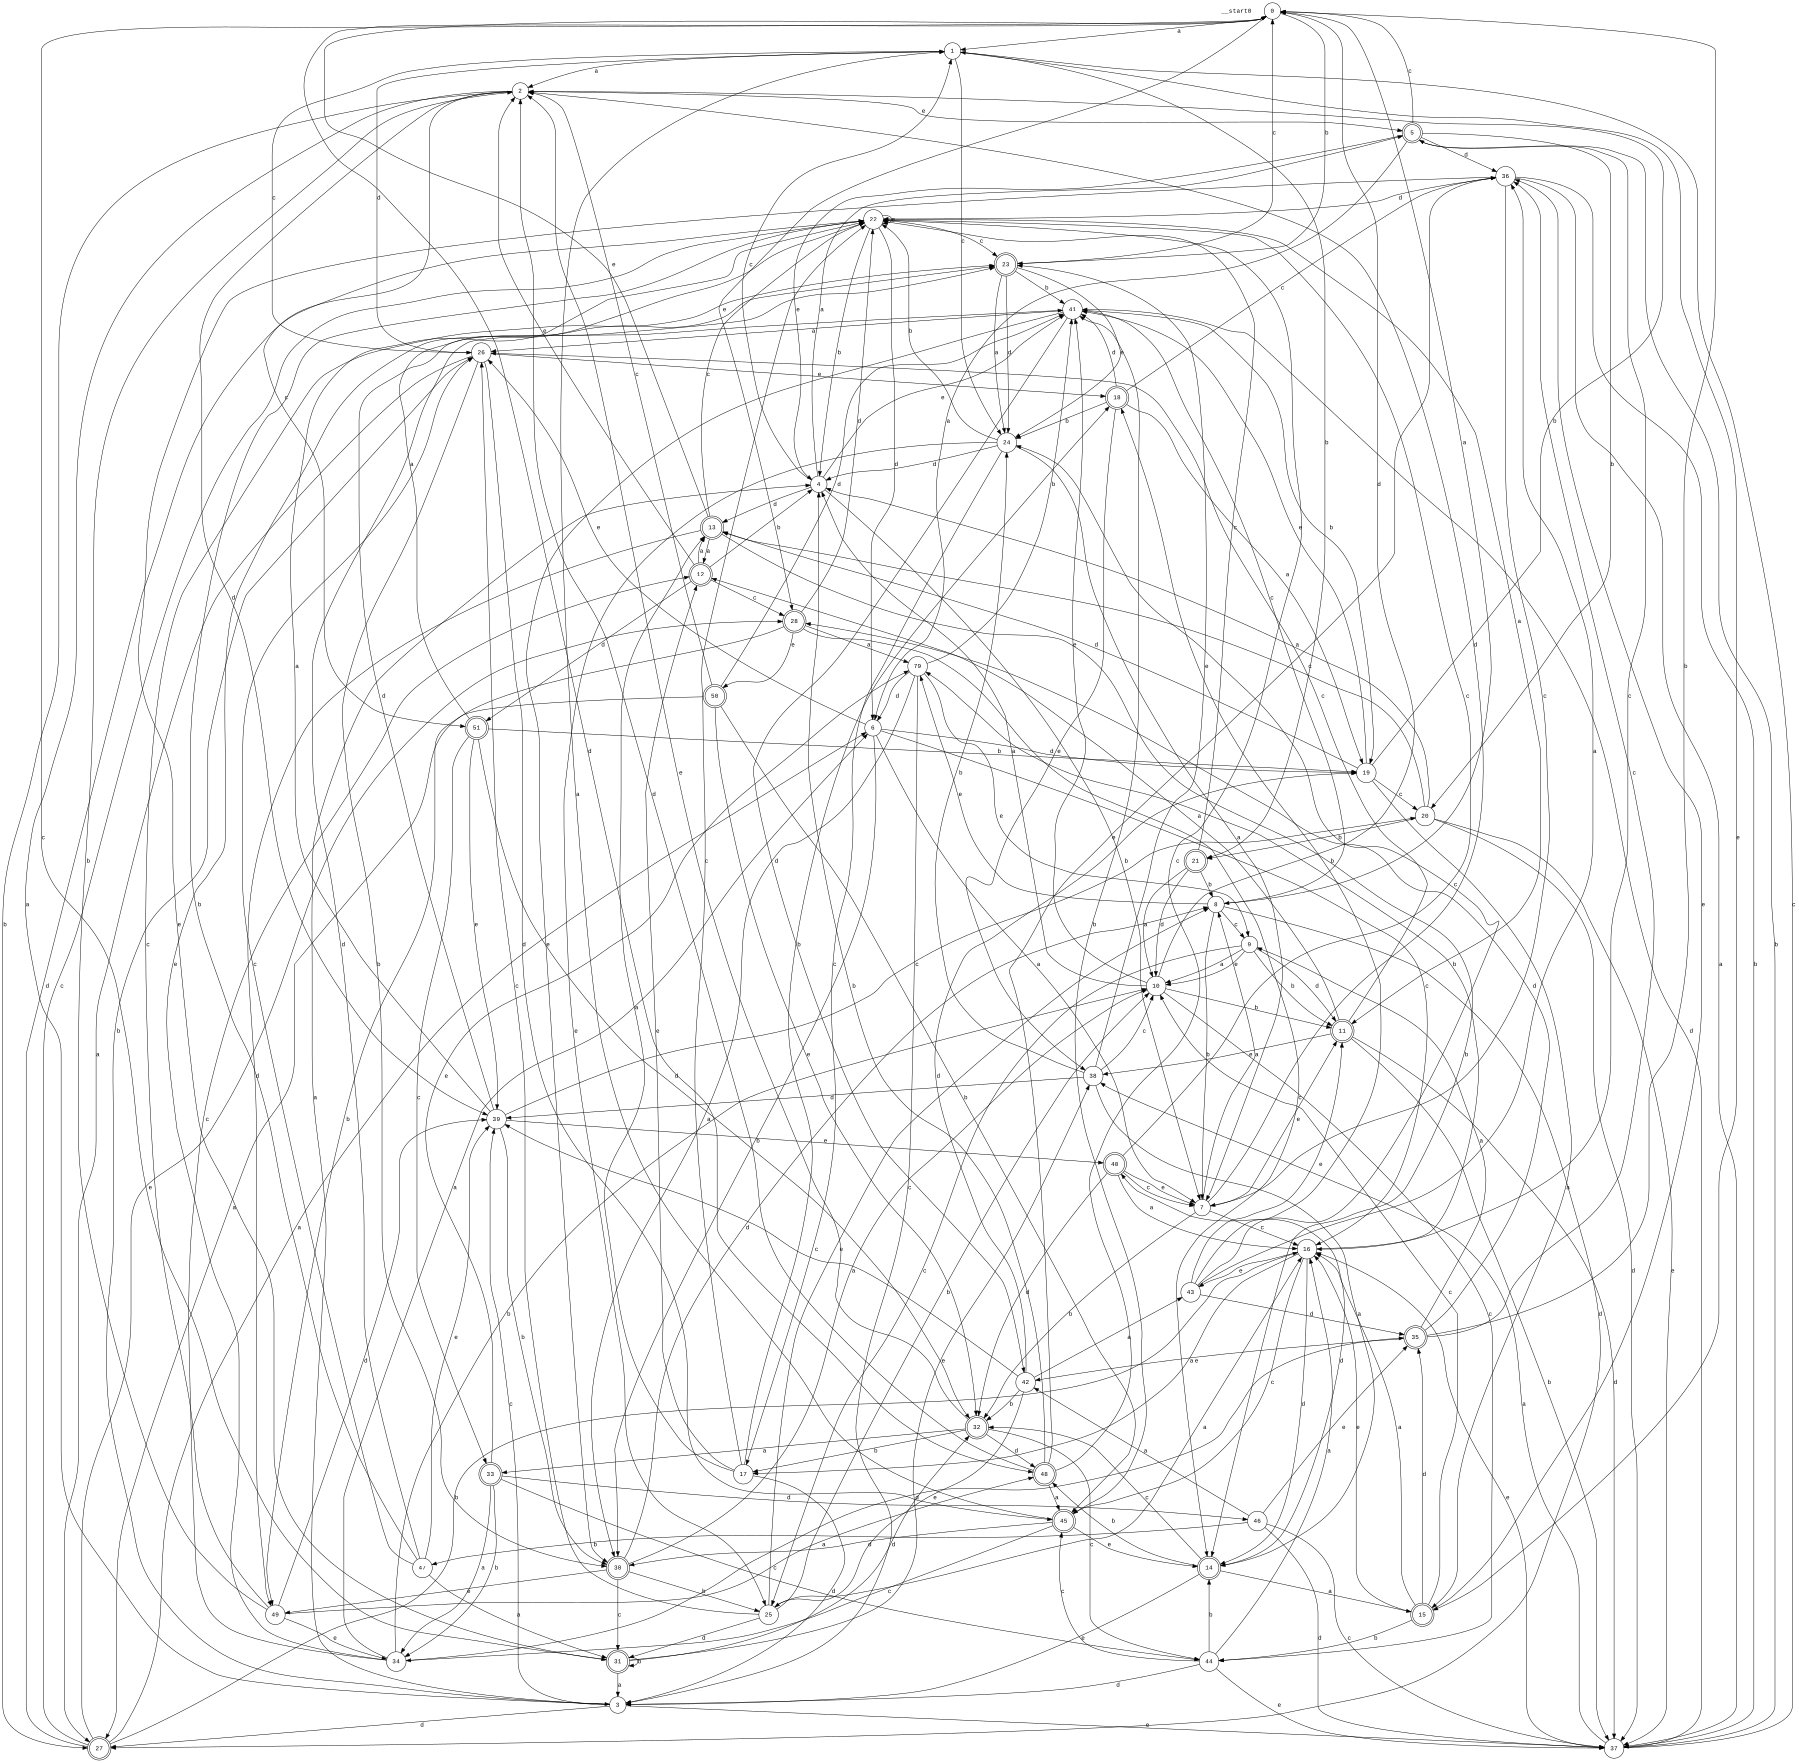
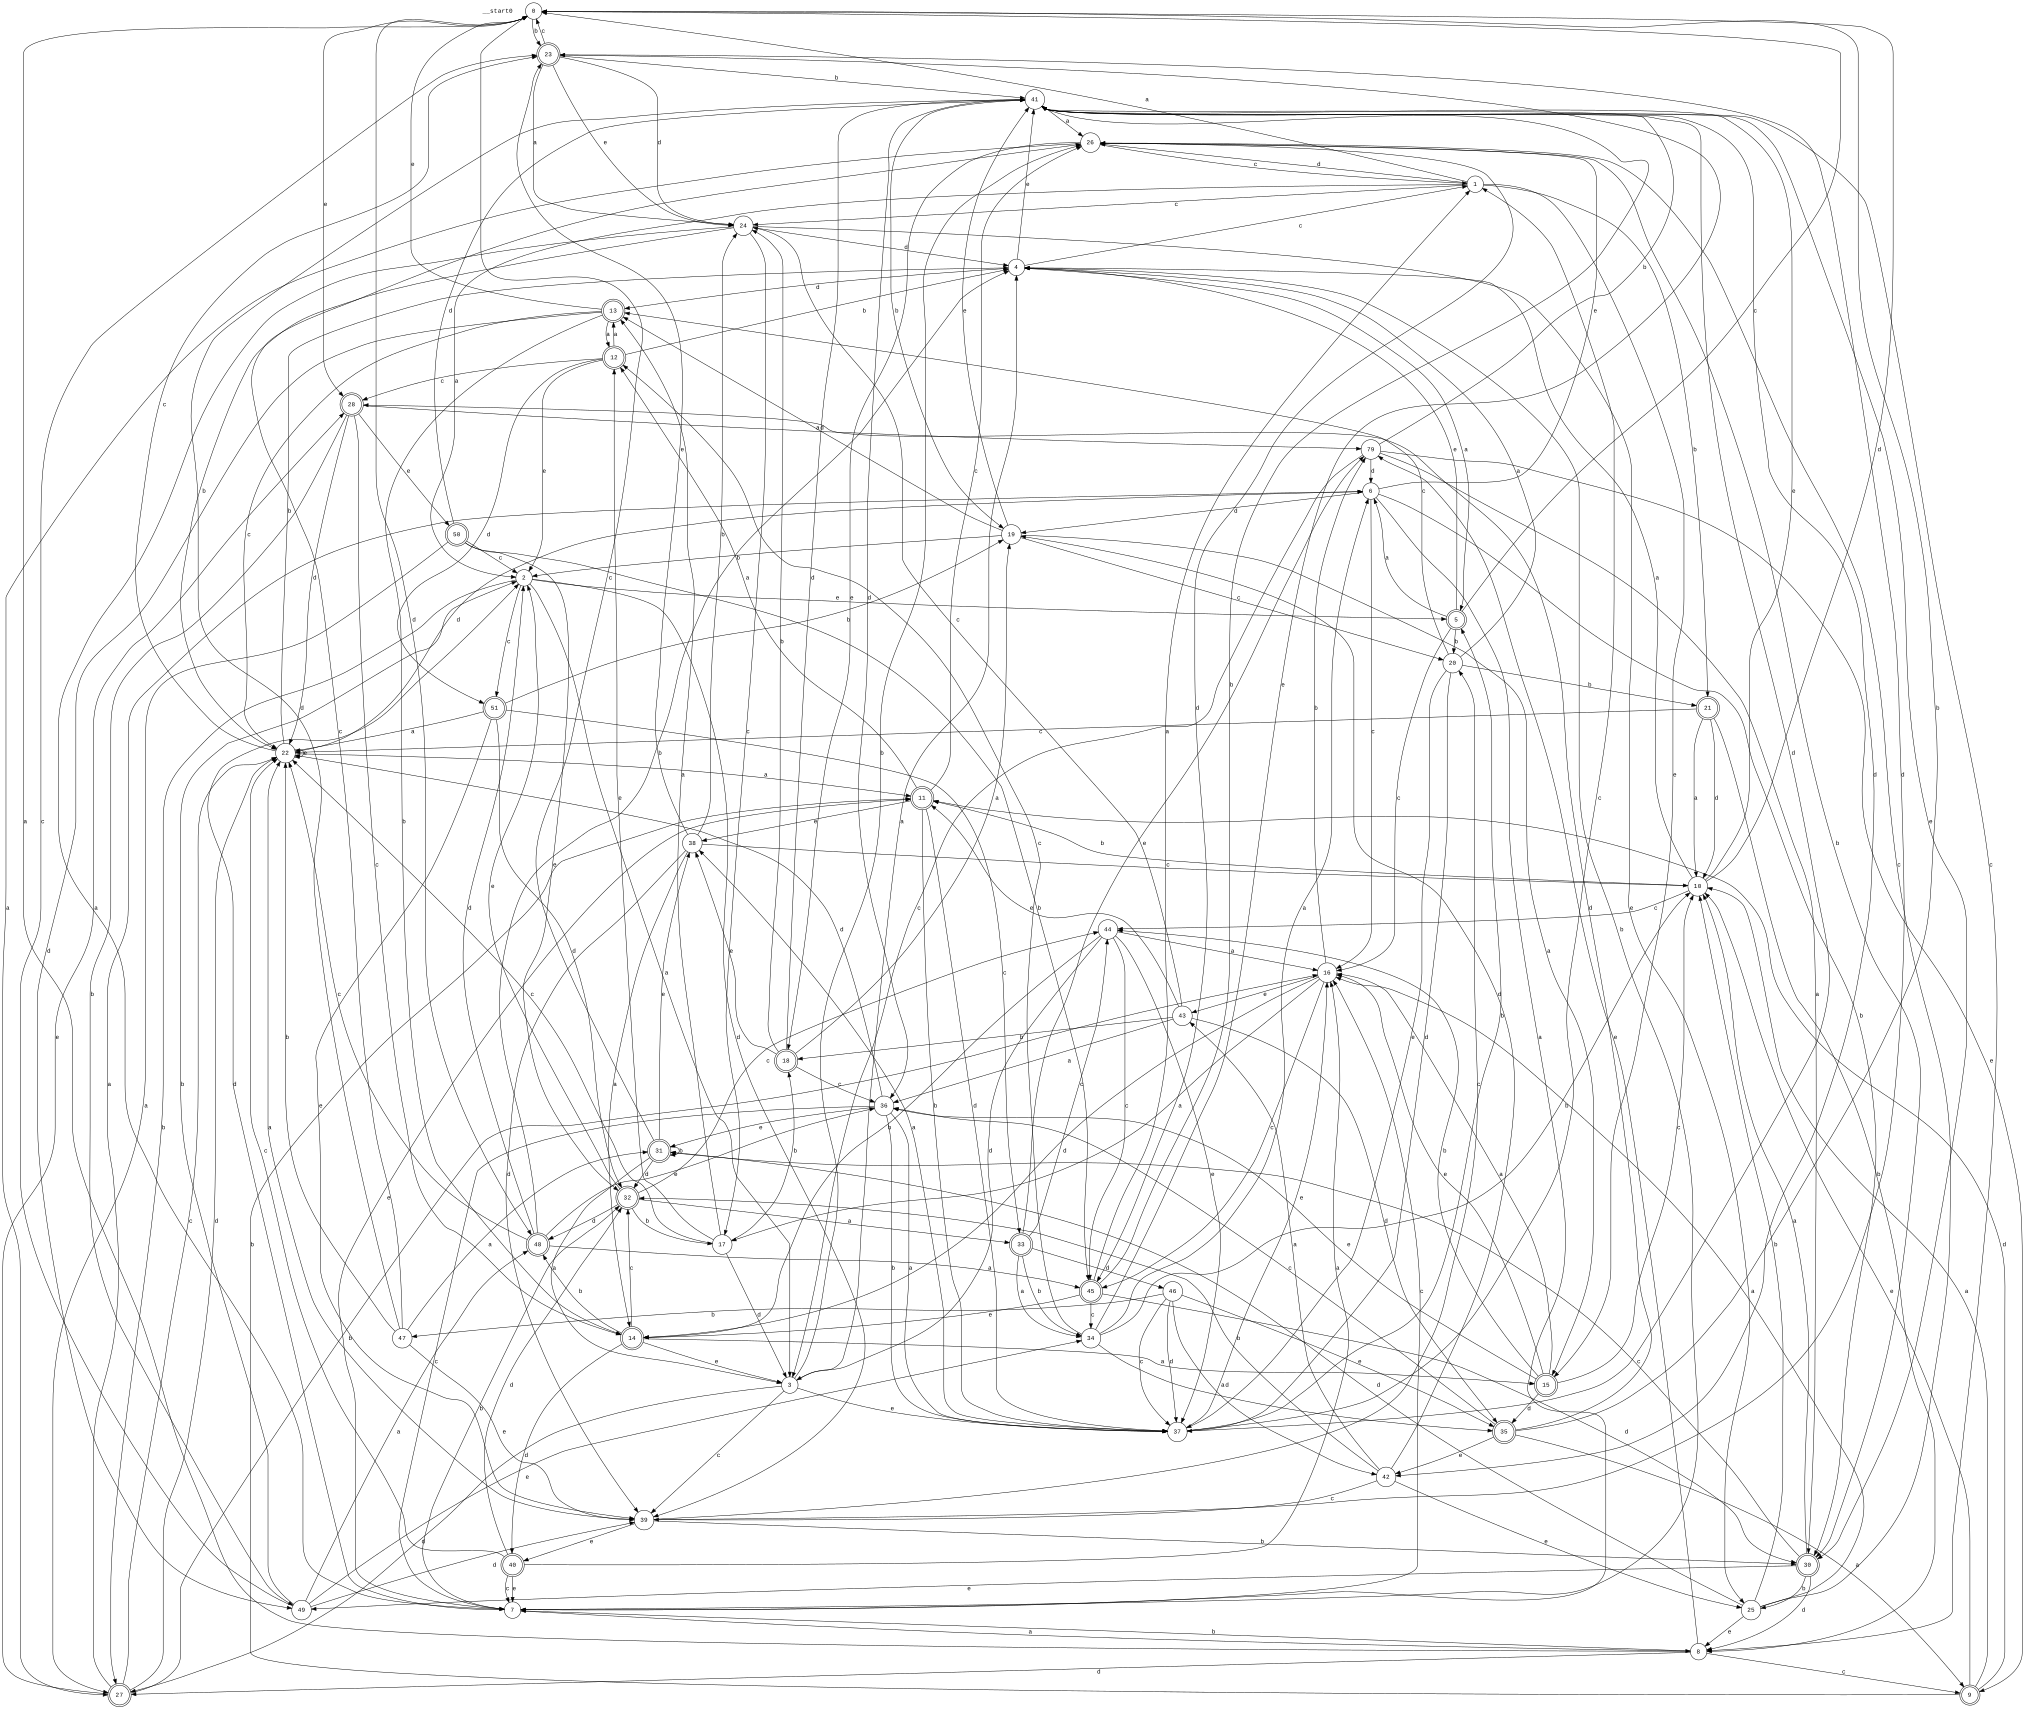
  digraph {
    fontname="Liberation Mono"
    rankdir=TB
    node [fontname="Liberation Mono" shape=circle color=black fillcolor=white style=filled]
    edge [fontname="Liberation Mono"]
    __start0 [shape=none color="" fillcolor="" style=""]
    n2 [label=0]
    n3 [label=1]
    n4 [label=23 shape=doublecircle style="rounded,filled"]
    n5 [label=28 shape=doublecircle style="rounded,filled"]
    n6 [label=48 shape=doublecircle style="rounded,filled"]
    n7 [label=2]
    n8 [label=15 shape=doublecircle style="rounded,filled"]
    n9 [label=21 shape=doublecircle style="rounded,filled"]
    n10 [label=24 style="rounded,filled"]
    n11 [label=26]
    n12 [label=5 shape=doublecircle style="rounded,filled"]
    n13 [label=4]
    n14 [label=6]
    n15 [label=16]
    n16 [label=20]
    n17 [label=36]
    n18 [label=41]
    n19 [label=79]
    n20 [label=14 shape=doublecircle style="rounded,filled"]
    n21 [label=22]
    n22 [label=49]
    n23 [label=50 shape=doublecircle style="rounded,filled"]
    n24 [label=45 shape=doublecircle style="rounded,filled"]
    n25 [label=3]
    n26 [label=27 shape=doublecircle style="rounded,filled"]
    n27 [label=39]
    n28 [label=51 shape=doublecircle style="rounded,filled"]
    n29 [label=10]
    n30 [label=44]
    n31 [label=35 shape=doublecircle style="rounded,filled"]
    n32 [label=8]
    n33 [label=7]
    n34 [label=25]
    n35 [label=17]
    n36 [label=30 shape=doublecircle style="rounded,filled"]
    n37 [label=18 shape=doublecircle style="rounded,filled"]
    n38 [label=37]
    n39 [label=40 shape=doublecircle style="rounded,filled"]
    n40 [label=19]
    n41 [label=32 shape=doublecircle style="rounded,filled"]
    n42 [label=33 shape=doublecircle style="rounded,filled"]
    n43 [label=13 shape=doublecircle style="rounded,filled"]
    n44 [label=38]
    n45 [label=11 shape=doublecircle style="rounded,filled"]
    n46 [label=12 shape=doublecircle style="rounded,filled"]
    n47 [label=42]
    n48 [label=43]
    n49 [label=31 shape=doublecircle style="rounded,filled"]
-   n50 [label=9]
+   n50 [label=9 shape=doublecircle]
    n51 [label=34]
    n52 [label=46]
    n53 [label=47]
-   n2 -> n3 [label=a]
+   n3 -> n2 [label=a]
    n2 -> n4 [label=b]
    n2 -> n5 [label=e]
    n2 -> n6 [label=d]
    n3 -> n7 [label=a]
    n3 -> n8 [label=e]
    n3 -> n9 [label=b]
    n3 -> n10 [label=c]
    n3 -> n11 [label=d]
    n4 -> n2 [label=c]
    n4 -> n10 [label=a]
    n4 -> n10 [label=d]
    n4 -> n10 [label=e]
    n4 -> n18 [label=b]
    n5 -> n19 [label=a]
    n5 -> n20 [label=c]
    n5 -> n21 [label=d]
    n5 -> n22 [label=b]
    n5 -> n23 [label=e]
    n6 -> n7 [label=d]
    n6 -> n13 [label=b]
    n6 -> n17 [label=e]
    n6 -> n21 [label=c]
    n6 -> n24 [label=a]
    n7 -> n12 [label=e]
    n7 -> n25 [label=a]
    n7 -> n26 [label=b]
    n7 -> n27 [label=d]
    n7 -> n28 [label=c]
    n8 -> n15 [label=a]
    n8 -> n15 [label=e]
    n8 -> n17 [label=e]
    n8 -> n29 [label=c]
    n8 -> n30 [label=b]
    n8 -> n31 [label=d]
    n9 -> n21 [label=c]
    n9 -> n29 [label=a]
    n9 -> n29 [label=d]
    n9 -> n32 [label=b]
    n10 -> n13 [label=d]
    n10 -> n21 [label=b]
    n10 -> n33 [label=a]
    n10 -> n34 [label=e]
    n10 -> n35 [label=c]
    n11 -> n3 [label=c]
    n11 -> n24 [label=d]
    n11 -> n26 [label=a]
    n11 -> n36 [label=b]
    n11 -> n37 [label=e]
    n12 -> n2 [label=c]
    n12 -> n13 [label=e]
    n12 -> n14 [label=a]
    n12 -> n15 [label=c]
    n12 -> n16 [label=b]
-   n12 -> n17 [label=d]
+   n18 -> n17 [label=d]
    n13 -> n3 [label=c]
    n13 -> n12 [label=a]
    n13 -> n18 [label=e]
    n13 -> n33 [label=b]
    n13 -> n43 [label=d]
    n14 -> n11 [label=e]
    n14 -> n15 [label=c]
    n14 -> n33 [label=a]
    n14 -> n36 [label=b]
    n14 -> n40 [label=d]
    n15 -> n19 [label=b]
    n15 -> n20 [label=d]
    n15 -> n24 [label=c]
    n15 -> n35 [label=a]
    n15 -> n48 [label=e]
    n16 -> n9 [label=b]
    n16 -> n13 [label=a]
    n16 -> n38 [label=d]
    n16 -> n38 [label=e]
    n16 -> n43 [label=c]
    n17 -> n21 [label=d]
    n17 -> n33 [label=c]
    n17 -> n38 [label=a]
    n17 -> n38 [label=b]
    n17 -> n49 [label=e]
    n18 -> n11 [label=a]
    n18 -> n32 [label=c]
    n18 -> n36 [label=e]
    n18 -> n40 [label=b]
    n18 -> n47 [label=d]
    n19 -> n14 [label=d]
    n19 -> n18 [label=b]
    n19 -> n25 [label=c]
    n19 -> n36 [label=a]
    n19 -> n50 [label=e]
    n20 -> n6 [label=b]
    n20 -> n8 [label=a]
    n20 -> n25 [label=e]
    n20 -> n39 [label=d]
    n20 -> n41 [label=c]
    n21 -> n4 [label=c]
    n21 -> n13 [label=b]
    n21 -> n14 [label=d]
    n21 -> n21 [label=e]
    n21 -> n45 [label=a]
    n22 -> n4 [label=c]
    n22 -> n6 [label=a]
    n22 -> n7 [label=b]
    n22 -> n27 [label=d]
    n22 -> n51 [label=e]
    n23 -> n7 [label=c]
    n23 -> n18 [label=d]
    n23 -> n24 [label=b]
    n23 -> n26 [label=a]
    n23 -> n41 [label=e]
    n24 -> n3 [label=a]
    n24 -> n18 [label=b]
    n24 -> n20 [label=e]
    n24 -> n36 [label=d]
    n24 -> n51 [label=c]
    n25 -> n11 [label=b]
    n25 -> n13 [label=a]
    n25 -> n26 [label=d]
    n25 -> n27 [label=c]
    n25 -> n38 [label=e]
    n26 -> n5 [label=e]
    n26 -> n14 [label=a]
    n26 -> n15 [label=b]
    n26 -> n21 [label=c]
    n26 -> n21 [label=d]
    n27 -> n4 [label=d]
    n27 -> n16 [label=c]
    n27 -> n21 [label=a]
    n27 -> n36 [label=b]
    n27 -> n39 [label=e]
    n28 -> n21 [label=a]
    n28 -> n27 [label=e]
    n28 -> n40 [label=b]
    n28 -> n41 [label=d]
    n28 -> n42 [label=c]
    n29 -> n2 [label=d]
    n29 -> n13 [label=a]
    n29 -> n18 [label=e]
    n29 -> n30 [label=c]
    n29 -> n45 [label=b]
    n30 -> n15 [label=a]
    n30 -> n20 [label=b]
    n30 -> n24 [label=c]
    n30 -> n25 [label=d]
    n30 -> n38 [label=e]
    n31 -> n2 [label=b]
    n31 -> n5 [label=d]
    n31 -> n17 [label=c]
    n31 -> n47 [label=e]
    n31 -> n50 [label=a]
    n32 -> n2 [label=a]
    n32 -> n19 [label=e]
    n32 -> n26 [label=d]
    n32 -> n33 [label=b]
    n32 -> n50 [label=c]
    n33 -> n7 [label=d]
    n33 -> n15 [label=c]
    n33 -> n32 [label=a]
    n33 -> n41 [label=b]
    n33 -> n45 [label=e]
    n34 -> n11 [label=c]
    n34 -> n15 [label=a]
    n34 -> n29 [label=b]
    n34 -> n32 [label=e]
    n34 -> n49 [label=d]
    n35 -> n21 [label=c]
    n35 -> n25 [label=d]
    n35 -> n37 [label=b]
    n35 -> n43 [label=a]
    n35 -> n46 [label=e]
    n36 -> n22 [label=e]
    n36 -> n29 [label=a]
    n36 -> n32 [label=d]
    n36 -> n34 [label=b]
    n36 -> n49 [label=c]
    n37 -> n10 [label=b]
    n37 -> n17 [label=c]
    n37 -> n18 [label=d]
    n37 -> n40 [label=a]
    n37 -> n44 [label=e]
    n38 -> n3 [label=c]
    n38 -> n12 [label=b]
    n38 -> n15 [label=e]
    n38 -> n18 [label=d]
    n38 -> n44 [label=a]
    n39 -> n15 [label=a]
    n39 -> n21 [label=c]
    n39 -> n33 [label=c]
    n39 -> n33 [label=e]
    n39 -> n41 [label=d]
    n40 -> n7 [label=b]
    n40 -> n8 [label=a]
    n40 -> n16 [label=c]
    n40 -> n18 [label=e]
    n40 -> n43 [label=d]
    n41 -> n6 [label=d]
    n41 -> n7 [label=e]
    n41 -> n30 [label=c]
    n41 -> n35 [label=b]
    n41 -> n42 [label=a]
    n42 -> n19 [label=e]
    n42 -> n30 [label=c]
    n42 -> n51 [label=a]
    n42 -> n51 [label=b]
    n42 -> n52 [label=d]
    n43 -> n2 [label=e]
    n43 -> n20 [label=b]
    n43 -> n21 [label=c]
    n43 -> n22 [label=d]
    n43 -> n46 [label=a]
    n44 -> n4 [label=e]
    n44 -> n10 [label=b]
    n44 -> n20 [label=a]
    n44 -> n27 [label=d]
    n44 -> n29 [label=c]
    n45 -> n11 [label=c]
    n45 -> n38 [label=b]
    n45 -> n38 [label=d]
    n45 -> n44 [label=e]
    n45 -> n46 [label=a]
    n46 -> n5 [label=c]
    n46 -> n7 [label=e]
    n46 -> n13 [label=b]
    n46 -> n28 [label=d]
    n46 -> n43 [label=a]
    n47 -> n27 [label=c]
    n47 -> n34 [label=e]
    n47 -> n40 [label=d]
    n47 -> n41 [label=b]
    n47 -> n48 [label=a]
    n48 -> n10 [label=c]
    n48 -> n17 [label=a]
    n48 -> n31 [label=d]
    n48 -> n37 [label=b]
    n48 -> n45 [label=e]
    n49 -> n2 [label=c]
    n49 -> n25 [label=a]
    n49 -> n41 [label=d]
    n49 -> n44 [label=e]
    n49 -> n49 [label=b]
    n50 -> n29 [label=a]
    n50 -> n29 [label=e]
-   n50 -> n34 [label=c]
    n50 -> n45 [label=b]
    n50 -> n45 [label=d]
    n51 -> n4 [label=e]
    n51 -> n14 [label=a]
    n51 -> n29 [label=b]
    n51 -> n31 [label=d]
    n51 -> n46 [label=c]
    n52 -> n31 [label=e]
    n52 -> n38 [label=c]
    n52 -> n38 [label=d]
    n52 -> n47 [label=a]
    n52 -> n53 [label=b]
    n53 -> n11 [label=c]
    n53 -> n18 [label=d]
    n53 -> n21 [label=b]
    n53 -> n27 [label=e]
    n53 -> n49 [label=a]
  }
